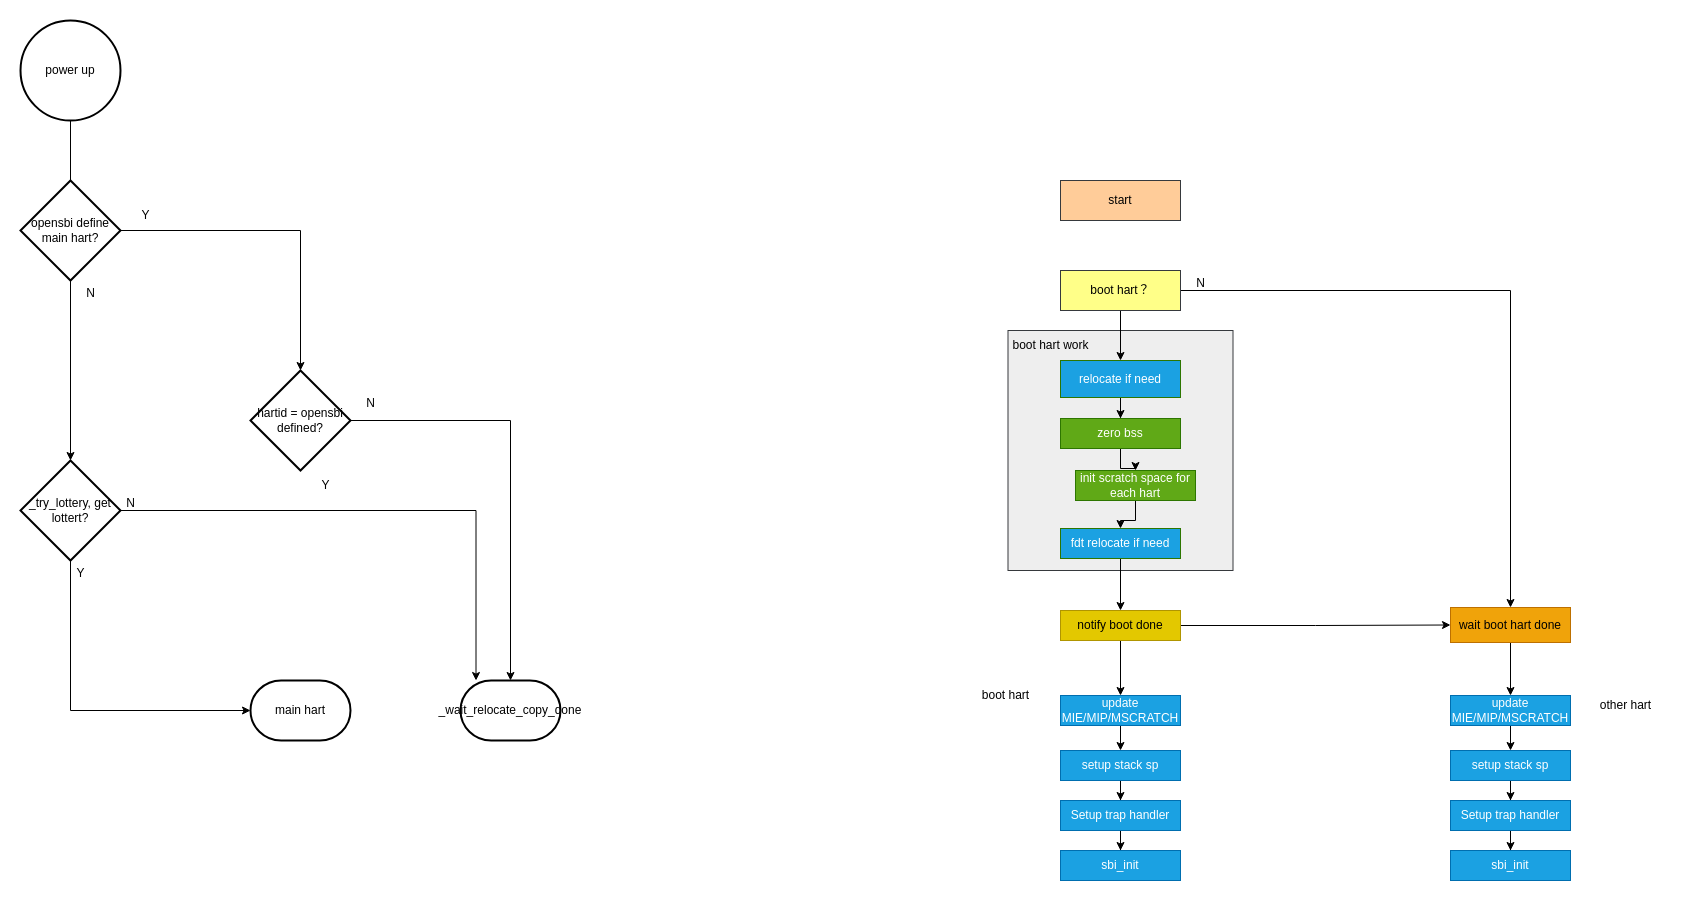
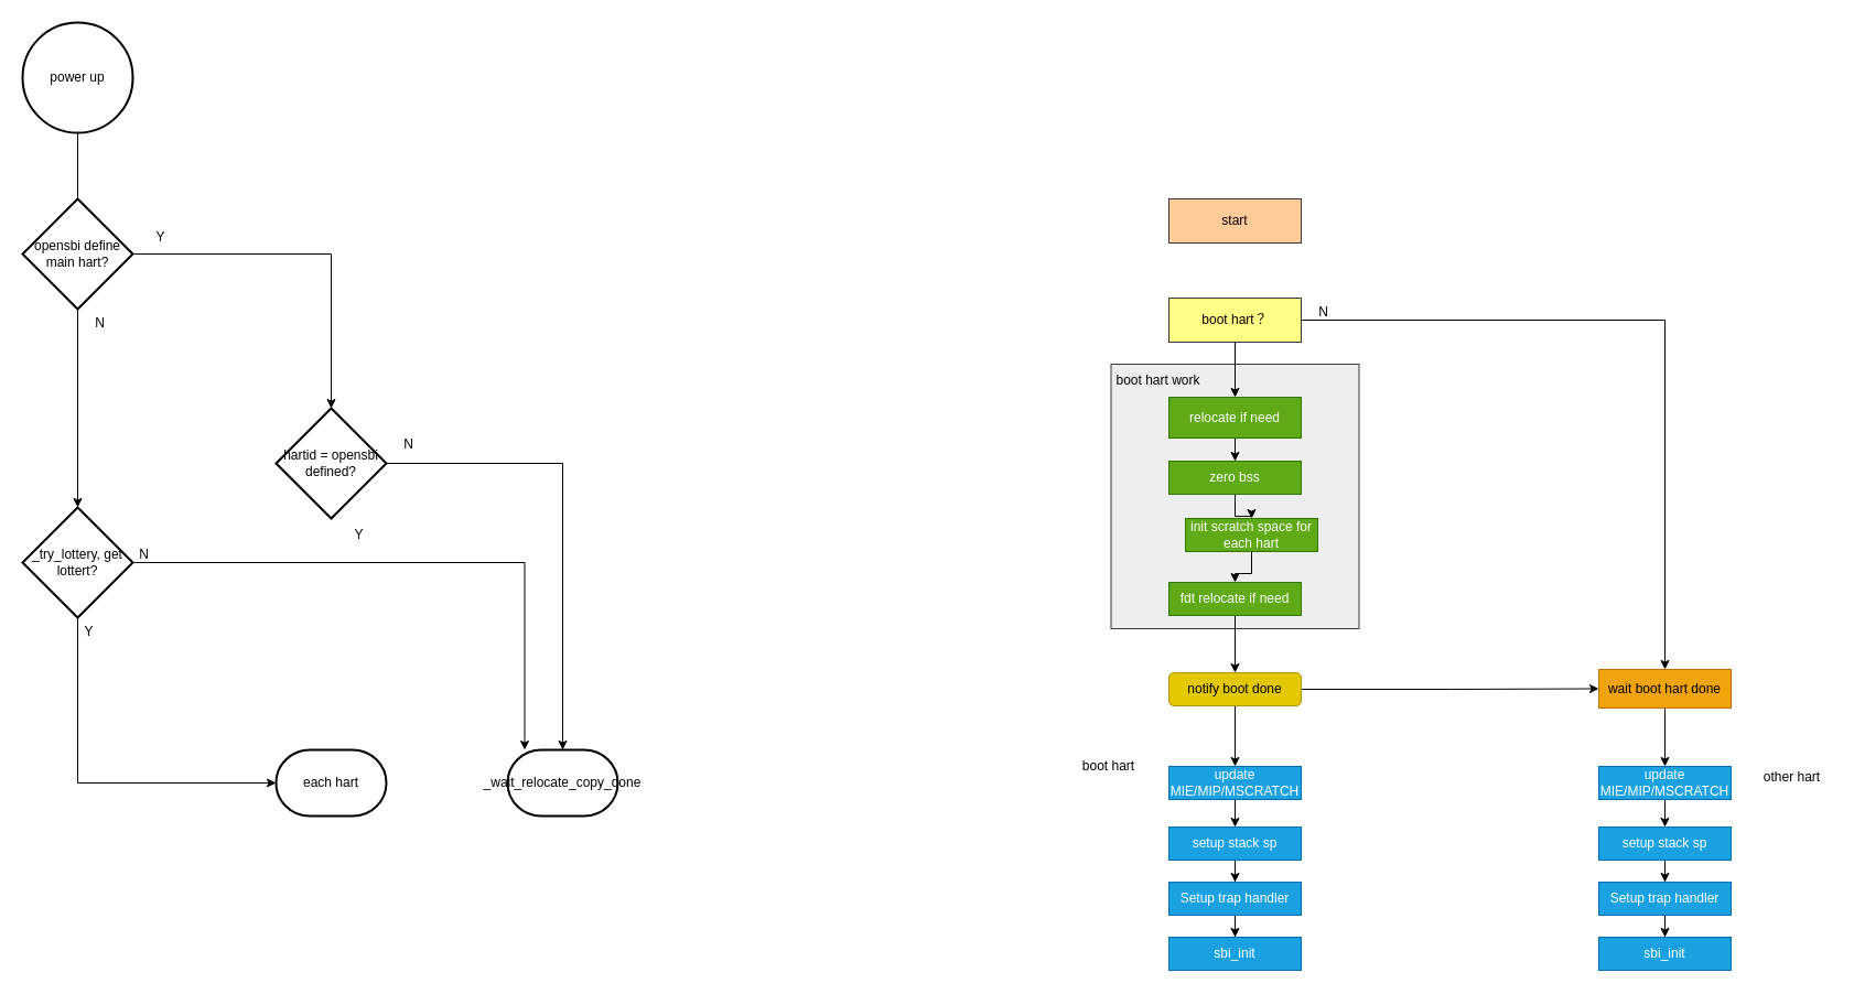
  <mxCell id="0" />
  <mxCell id="1" parent="0" />
  <mxCell id="2" value="" style="rounded=0;whiteSpace=wrap;html=1;fillColor=#eeeeee;strokeColor=#36393d;" vertex="1" parent="1"><mxGeometry x="1007.5" y="330" width="225" height="240" as="geometry" /></mxCell>
  <mxCell id="3" value="" style="endArrow=none;html=1;rounded=0;entryX=0.5;entryY=1;entryDx=0;entryDy=0;entryPerimeter=0;" parent="1" target="20" edge="1"><mxGeometry width="50" height="50" relative="1" as="geometry"><mxPoint x="70" y="180" as="sourcePoint" /><mxPoint x="70" y="70" as="targetPoint" /></mxGeometry></mxCell>
  <mxCell id="4" value="opensbi define main hart?" style="strokeWidth=2;html=1;shape=mxgraph.flowchart.decision;whiteSpace=wrap;" parent="1" vertex="1"><mxGeometry x="20" y="180" width="100" height="100" as="geometry" /></mxCell>
  <mxCell id="5" value="N" style="text;html=1;align=center;verticalAlign=middle;resizable=0;points=[];autosize=1;strokeColor=none;fillColor=none;" parent="1" vertex="1"><mxGeometry x="75" y="278" width="30" height="30" as="geometry" /></mxCell>
  <mxCell id="6" value="hartid = opensbi defined?" style="strokeWidth=2;html=1;shape=mxgraph.flowchart.decision;whiteSpace=wrap;" parent="1" vertex="1"><mxGeometry x="250" y="370" width="100" height="100" as="geometry" /></mxCell>
  <mxCell id="7" style="edgeStyle=orthogonalEdgeStyle;rounded=0;orthogonalLoop=1;jettySize=auto;html=1;entryX=0.5;entryY=0;entryDx=0;entryDy=0;entryPerimeter=0;" parent="1" source="4" target="6" edge="1"><mxGeometry relative="1" as="geometry" /></mxCell>
  <mxCell id="8" value="Y" style="text;html=1;align=center;verticalAlign=middle;resizable=0;points=[];autosize=1;strokeColor=none;fillColor=none;" parent="1" vertex="1"><mxGeometry x="130" y="200" width="30" height="30" as="geometry" /></mxCell>
- <mxCell id="9" value="main hart" style="strokeWidth=2;html=1;shape=mxgraph.flowchart.terminator;whiteSpace=wrap;" parent="1" vertex="1"><mxGeometry x="250" y="680" width="100" height="60" as="geometry" /></mxCell>
+ <mxCell id="9" value="each hart" style="strokeWidth=2;html=1;shape=mxgraph.flowchart.terminator;whiteSpace=wrap;" parent="1" vertex="1"><mxGeometry x="250" y="680" width="100" height="60" as="geometry" /></mxCell>
  <mxCell id="10" value="Y" style="text;html=1;align=center;verticalAlign=middle;resizable=0;points=[];autosize=1;strokeColor=none;fillColor=none;" parent="1" vertex="1"><mxGeometry x="310" y="470" width="30" height="30" as="geometry" /></mxCell>
  <mxCell id="11" value="_wait_relocate_copy_done" style="strokeWidth=2;html=1;shape=mxgraph.flowchart.terminator;whiteSpace=wrap;" parent="1" vertex="1"><mxGeometry x="460" y="680" width="100" height="60" as="geometry" /></mxCell>
  <mxCell id="12" style="edgeStyle=orthogonalEdgeStyle;rounded=0;orthogonalLoop=1;jettySize=auto;html=1;entryX=0.5;entryY=0;entryDx=0;entryDy=0;entryPerimeter=0;" parent="1" source="6" target="11" edge="1"><mxGeometry relative="1" as="geometry" /></mxCell>
  <mxCell id="13" value="N" style="text;html=1;align=center;verticalAlign=middle;resizable=0;points=[];autosize=1;strokeColor=none;fillColor=none;" parent="1" vertex="1"><mxGeometry x="355" y="388" width="30" height="30" as="geometry" /></mxCell>
  <mxCell id="14" value="_try_lottery, get lottert?" style="strokeWidth=2;html=1;shape=mxgraph.flowchart.decision;whiteSpace=wrap;" parent="1" vertex="1"><mxGeometry x="20" y="460" width="100" height="100" as="geometry" /></mxCell>
  <mxCell id="15" style="edgeStyle=orthogonalEdgeStyle;rounded=0;orthogonalLoop=1;jettySize=auto;html=1;entryX=0.5;entryY=0;entryDx=0;entryDy=0;entryPerimeter=0;" parent="1" source="4" target="14" edge="1"><mxGeometry relative="1" as="geometry" /></mxCell>
  <mxCell id="16" style="edgeStyle=orthogonalEdgeStyle;rounded=0;orthogonalLoop=1;jettySize=auto;html=1;entryX=0.155;entryY=0;entryDx=0;entryDy=0;entryPerimeter=0;" parent="1" source="14" target="11" edge="1"><mxGeometry relative="1" as="geometry" /></mxCell>
  <mxCell id="17" value="N" style="text;html=1;align=center;verticalAlign=middle;resizable=0;points=[];autosize=1;strokeColor=none;fillColor=none;" parent="1" vertex="1"><mxGeometry x="115" y="488" width="30" height="30" as="geometry" /></mxCell>
  <mxCell id="18" style="edgeStyle=orthogonalEdgeStyle;rounded=0;orthogonalLoop=1;jettySize=auto;html=1;entryX=0;entryY=0.5;entryDx=0;entryDy=0;entryPerimeter=0;exitX=0.5;exitY=1;exitDx=0;exitDy=0;exitPerimeter=0;" parent="1" source="14" target="9" edge="1"><mxGeometry relative="1" as="geometry" /></mxCell>
  <mxCell id="19" value="Y" style="text;html=1;align=center;verticalAlign=middle;resizable=0;points=[];autosize=1;strokeColor=none;fillColor=none;" parent="1" vertex="1"><mxGeometry x="65" y="558" width="30" height="30" as="geometry" /></mxCell>
  <mxCell id="20" value="power up" style="strokeWidth=2;html=1;shape=mxgraph.flowchart.start_2;whiteSpace=wrap;" parent="1" vertex="1"><mxGeometry x="20" y="20" width="100" height="100" as="geometry" /></mxCell>
  <mxCell id="21" value="start" style="rounded=0;whiteSpace=wrap;html=1;fillColor=#ffcc99;strokeColor=#36393d;" vertex="1" parent="1"><mxGeometry x="1060" y="180" width="120" height="40" as="geometry" /></mxCell>
  <mxCell id="22" style="edgeStyle=orthogonalEdgeStyle;rounded=0;orthogonalLoop=1;jettySize=auto;html=1;entryX=0.5;entryY=0;entryDx=0;entryDy=0;" edge="1" parent="1" source="24" target="26"><mxGeometry relative="1" as="geometry" /></mxCell>
  <mxCell id="23" value="" style="edgeStyle=orthogonalEdgeStyle;rounded=0;orthogonalLoop=1;jettySize=auto;html=1;" edge="1" parent="1" source="24" target="29"><mxGeometry relative="1" as="geometry" /></mxCell>
  <mxCell id="24" value="boot hart？" style="rounded=0;whiteSpace=wrap;html=1;fillColor=#ffff88;strokeColor=#36393d;" vertex="1" parent="1"><mxGeometry x="1060" y="270" width="120" height="40" as="geometry" /></mxCell>
  <mxCell id="25" style="edgeStyle=orthogonalEdgeStyle;rounded=0;orthogonalLoop=1;jettySize=auto;html=1;entryX=0.5;entryY=0;entryDx=0;entryDy=0;" edge="1" parent="1" source="26" target="48"><mxGeometry relative="1" as="geometry" /></mxCell>
  <mxCell id="26" value="wait boot hart done" style="rounded=0;whiteSpace=wrap;html=1;fillColor=#f0a30a;fontColor=#000000;strokeColor=#BD7000;" vertex="1" parent="1"><mxGeometry x="1450" y="607" width="120" height="35" as="geometry" /></mxCell>
  <mxCell id="27" value="N" style="text;html=1;align=center;verticalAlign=middle;resizable=0;points=[];autosize=1;strokeColor=none;fillColor=none;" vertex="1" parent="1"><mxGeometry x="1185" y="268" width="30" height="30" as="geometry" /></mxCell>
  <mxCell id="28" style="edgeStyle=orthogonalEdgeStyle;rounded=0;orthogonalLoop=1;jettySize=auto;html=1;entryX=0.5;entryY=0;entryDx=0;entryDy=0;" edge="1" parent="1" source="29" target="31"><mxGeometry relative="1" as="geometry" /></mxCell>
- <mxCell id="29" value="relocate if need" style="rounded=0;whiteSpace=wrap;html=1;fillColor=#1ba1e2;fontColor=#ffffff;strokeColor=#2D7600;" vertex="1" parent="1"><mxGeometry x="1060" y="360" width="120" height="37" as="geometry" /></mxCell>
+ <mxCell id="29" value="relocate if need" style="rounded=0;whiteSpace=wrap;html=1;fillColor=#60a917;fontColor=#ffffff;strokeColor=#2D7600;" vertex="1" parent="1"><mxGeometry x="1060" y="360" width="120" height="37" as="geometry" /></mxCell>
  <mxCell id="30" style="edgeStyle=orthogonalEdgeStyle;rounded=0;orthogonalLoop=1;jettySize=auto;html=1;entryX=0.5;entryY=0;entryDx=0;entryDy=0;" edge="1" parent="1" source="31" target="33"><mxGeometry relative="1" as="geometry" /></mxCell>
  <mxCell id="31" value="zero bss" style="rounded=0;whiteSpace=wrap;html=1;fillColor=#60a917;fontColor=#ffffff;strokeColor=#2D7600;" vertex="1" parent="1"><mxGeometry x="1060" y="418" width="120" height="30" as="geometry" /></mxCell>
  <mxCell id="32" style="edgeStyle=orthogonalEdgeStyle;rounded=0;orthogonalLoop=1;jettySize=auto;html=1;entryX=0.5;entryY=0;entryDx=0;entryDy=0;" edge="1" parent="1" source="33" target="35"><mxGeometry relative="1" as="geometry" /></mxCell>
  <mxCell id="33" value="init scratch space for each hart" style="rounded=0;whiteSpace=wrap;html=1;fillColor=#60a917;fontColor=#ffffff;strokeColor=#2D7600;" vertex="1" parent="1"><mxGeometry x="1075" y="470" width="120" height="30" as="geometry" /></mxCell>
  <mxCell id="34" style="edgeStyle=orthogonalEdgeStyle;rounded=0;orthogonalLoop=1;jettySize=auto;html=1;entryX=0.5;entryY=0;entryDx=0;entryDy=0;" edge="1" parent="1" source="35" target="38"><mxGeometry relative="1" as="geometry" /></mxCell>
- <mxCell id="35" value="fdt relocate if need" style="rounded=0;whiteSpace=wrap;html=1;fillColor=#1ba1e2;fontColor=#ffffff;strokeColor=#2D7600;" vertex="1" parent="1"><mxGeometry x="1060" y="528" width="120" height="30" as="geometry" /></mxCell>
+ <mxCell id="35" value="fdt relocate if need" style="rounded=0;whiteSpace=wrap;html=1;fillColor=#60a917;fontColor=#ffffff;strokeColor=#2D7600;" vertex="1" parent="1"><mxGeometry x="1060" y="528" width="120" height="30" as="geometry" /></mxCell>
  <mxCell id="36" style="edgeStyle=orthogonalEdgeStyle;rounded=0;orthogonalLoop=1;jettySize=auto;html=1;entryX=0;entryY=0.5;entryDx=0;entryDy=0;" edge="1" parent="1" source="38" target="26"><mxGeometry relative="1" as="geometry" /></mxCell>
  <mxCell id="37" style="edgeStyle=orthogonalEdgeStyle;rounded=0;orthogonalLoop=1;jettySize=auto;html=1;entryX=0.5;entryY=0;entryDx=0;entryDy=0;" edge="1" parent="1" source="38" target="41"><mxGeometry relative="1" as="geometry" /></mxCell>
- <mxCell id="38" value="notify boot done" style="rounded=0;whiteSpace=wrap;html=1;fillColor=#e3c800;fontColor=#000000;strokeColor=#B09500;" vertex="1" parent="1"><mxGeometry x="1060" y="610" width="120" height="30" as="geometry" /></mxCell>
+ <mxCell id="38" value="notify boot done" style="whiteSpace=wrap;html=1;fillColor=#e3c800;fontColor=#000000;strokeColor=#B09500;rounded=1;" vertex="1" parent="1"><mxGeometry x="1060" y="610" width="120" height="30" as="geometry" /></mxCell>
  <mxCell id="39" value="boot hart work" style="text;html=1;align=center;verticalAlign=middle;resizable=0;points=[];autosize=1;strokeColor=none;fillColor=none;" vertex="1" parent="1"><mxGeometry x="1000" y="330" width="100" height="30" as="geometry" /></mxCell>
  <mxCell id="40" style="edgeStyle=orthogonalEdgeStyle;rounded=0;orthogonalLoop=1;jettySize=auto;html=1;entryX=0.5;entryY=0;entryDx=0;entryDy=0;" edge="1" parent="1" source="41" target="43"><mxGeometry relative="1" as="geometry" /></mxCell>
  <mxCell id="41" value="update MIE/MIP/MSCRATCH" style="rounded=0;whiteSpace=wrap;html=1;fillColor=#1ba1e2;fontColor=#ffffff;strokeColor=#006EAF;" vertex="1" parent="1"><mxGeometry x="1060" y="695" width="120" height="30" as="geometry" /></mxCell>
  <mxCell id="42" style="edgeStyle=orthogonalEdgeStyle;rounded=0;orthogonalLoop=1;jettySize=auto;html=1;entryX=0.5;entryY=0;entryDx=0;entryDy=0;" edge="1" parent="1" source="43" target="45"><mxGeometry relative="1" as="geometry" /></mxCell>
  <mxCell id="43" value="setup stack sp" style="rounded=0;whiteSpace=wrap;html=1;fillColor=#1ba1e2;fontColor=#ffffff;strokeColor=#006EAF;" vertex="1" parent="1"><mxGeometry x="1060" y="750" width="120" height="30" as="geometry" /></mxCell>
  <mxCell id="44" style="edgeStyle=orthogonalEdgeStyle;rounded=0;orthogonalLoop=1;jettySize=auto;html=1;" edge="1" parent="1" source="45" target="46"><mxGeometry relative="1" as="geometry" /></mxCell>
  <mxCell id="45" value="Setup trap handler" style="rounded=0;whiteSpace=wrap;html=1;fillColor=#1ba1e2;fontColor=#ffffff;strokeColor=#006EAF;" vertex="1" parent="1"><mxGeometry x="1060" y="800" width="120" height="30" as="geometry" /></mxCell>
  <mxCell id="46" value="sbi_init" style="rounded=0;whiteSpace=wrap;html=1;fillColor=#1ba1e2;fontColor=#ffffff;strokeColor=#006EAF;" vertex="1" parent="1"><mxGeometry x="1060" y="850" width="120" height="30" as="geometry" /></mxCell>
  <mxCell id="47" style="edgeStyle=orthogonalEdgeStyle;rounded=0;orthogonalLoop=1;jettySize=auto;html=1;entryX=0.5;entryY=0;entryDx=0;entryDy=0;" edge="1" parent="1" source="48" target="50"><mxGeometry relative="1" as="geometry" /></mxCell>
  <mxCell id="48" value="update MIE/MIP/MSCRATCH" style="rounded=0;whiteSpace=wrap;html=1;fillColor=#1ba1e2;fontColor=#ffffff;strokeColor=#006EAF;" vertex="1" parent="1"><mxGeometry x="1450" y="695" width="120" height="30" as="geometry" /></mxCell>
  <mxCell id="49" style="edgeStyle=orthogonalEdgeStyle;rounded=0;orthogonalLoop=1;jettySize=auto;html=1;entryX=0.5;entryY=0;entryDx=0;entryDy=0;" edge="1" parent="1" source="50" target="52"><mxGeometry relative="1" as="geometry" /></mxCell>
  <mxCell id="50" value="setup stack sp" style="rounded=0;whiteSpace=wrap;html=1;fillColor=#1ba1e2;fontColor=#ffffff;strokeColor=#006EAF;" vertex="1" parent="1"><mxGeometry x="1450" y="750" width="120" height="30" as="geometry" /></mxCell>
  <mxCell id="51" style="edgeStyle=orthogonalEdgeStyle;rounded=0;orthogonalLoop=1;jettySize=auto;html=1;entryX=0.5;entryY=0;entryDx=0;entryDy=0;" edge="1" parent="1" source="52" target="53"><mxGeometry relative="1" as="geometry" /></mxCell>
  <mxCell id="52" value="Setup trap handler" style="rounded=0;whiteSpace=wrap;html=1;fillColor=#1ba1e2;fontColor=#ffffff;strokeColor=#006EAF;" vertex="1" parent="1"><mxGeometry x="1450" y="800" width="120" height="30" as="geometry" /></mxCell>
  <mxCell id="53" value="sbi_init" style="rounded=0;whiteSpace=wrap;html=1;fillColor=#1ba1e2;fontColor=#ffffff;strokeColor=#006EAF;" vertex="1" parent="1"><mxGeometry x="1450" y="850" width="120" height="30" as="geometry" /></mxCell>
  <mxCell id="54" value="boot hart" style="text;html=1;align=center;verticalAlign=middle;resizable=0;points=[];autosize=1;strokeColor=none;fillColor=none;" vertex="1" parent="1"><mxGeometry x="970" y="680" width="70" height="30" as="geometry" /></mxCell>
  <mxCell id="55" value="other hart" style="text;html=1;align=center;verticalAlign=middle;resizable=0;points=[];autosize=1;strokeColor=none;fillColor=none;" vertex="1" parent="1"><mxGeometry x="1590" y="690" width="70" height="30" as="geometry" /></mxCell>
